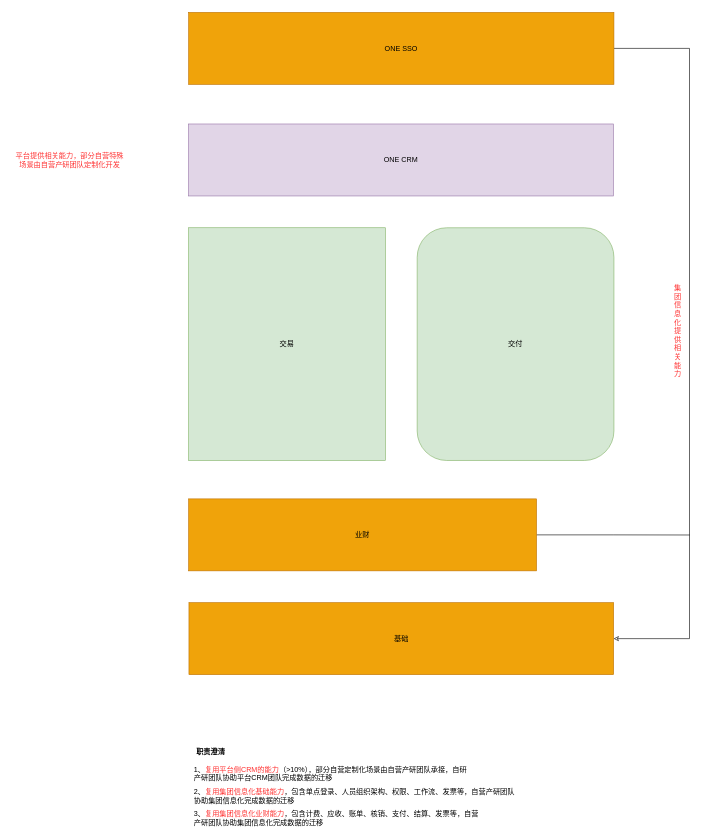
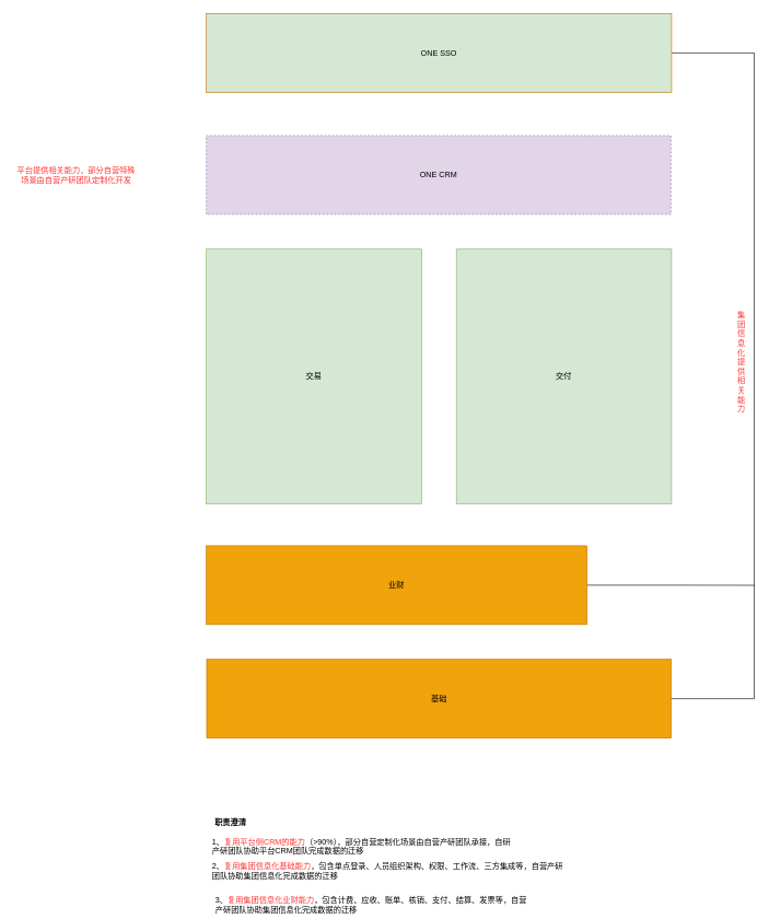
  <mxCell id="0" />
  <mxCell id="1" parent="0" />
  <mxCell id="2" value="职责澄清" style="text;html=1;strokeColor=none;fillColor=none;align=center;verticalAlign=middle;whiteSpace=wrap;rounded=0;fontStyle=1" parent="1" vertex="1"><mxGeometry x="321" y="1237" width="60" height="30" as="geometry" /></mxCell>
- <mxCell id="3" value="1、&lt;font color=&quot;#ff3333&quot;&gt;复用平台侧CRM的能力&lt;/font&gt;（&amp;gt;10%），部分自营定制化场景由自营产研团队承接，自研产研团队协助平台CRM团队完成数据的迁移" style="text;html=1;strokeColor=none;fillColor=none;align=left;verticalAlign=middle;whiteSpace=wrap;rounded=0;" parent="1" vertex="1"><mxGeometry x="321" y="1274" width="467" height="30" as="geometry" /></mxCell>
- <mxCell id="4" value="2、&lt;font color=&quot;#ff3333&quot;&gt;复用集团信息化基础能力&lt;/font&gt;，包含单点登录、人员组织架构、权限、工作流、发票等，自营产研团队协助集团信息化完成数据的迁移" style="text;html=1;strokeColor=none;fillColor=none;align=left;verticalAlign=middle;whiteSpace=wrap;rounded=0;" parent="1" vertex="1"><mxGeometry x="321" y="1311" width="542" height="30" as="geometry" /></mxCell>
- <mxCell id="5" value="3、&lt;font color=&quot;#ff3333&quot;&gt;复用集团信息化业财能力&lt;/font&gt;，包含计费、应收、账单、核销、支付、结算、发票等，自营产研团队协助集团信息化完成数据的迁移" style="text;html=1;strokeColor=none;fillColor=none;align=left;verticalAlign=middle;whiteSpace=wrap;rounded=0;" parent="1" vertex="1"><mxGeometry x="321" y="1348" width="485" height="30" as="geometry" /></mxCell>
- <mxCell id="6" style="edgeStyle=orthogonalEdgeStyle;rounded=0;orthogonalLoop=1;jettySize=auto;html=1;exitX=1;exitY=0.5;exitDx=0;exitDy=0;fontColor=#FF3333;entryX=1;entryY=0.5;entryDx=0;entryDy=0;endArrow=classic;endFill=0;" parent="1" source="7" target="13" edge="1"><mxGeometry relative="1" as="geometry"><mxPoint x="1248.67" y="1025.17" as="targetPoint" /><Array as="points"><mxPoint x="1149" y="80" /><mxPoint x="1149" y="1064" /></Array></mxGeometry></mxCell>
- <mxCell id="7" value="ONE SSO" style="rounded=0;whiteSpace=wrap;html=1;sketch=0;fillColor=#f0a30a;fontColor=#000000;strokeColor=#BD7000;" parent="1" vertex="1"><mxGeometry x="314" y="20" width="709" height="120" as="geometry" /></mxCell>
- <mxCell id="8" value="ONE CRM" style="rounded=0;whiteSpace=wrap;html=1;sketch=0;fillColor=#e1d5e7;strokeColor=#9673a6;" parent="1" vertex="1"><mxGeometry x="314" y="206" width="708" height="120" as="geometry" /></mxCell>
+ <mxCell id="3" value="1、&lt;font color=&quot;#ff3333&quot;&gt;复用平台侧CRM的能力&lt;/font&gt;（&amp;gt;90%），部分自营定制化场景由自营产研团队承接，自研产研团队协助平台CRM团队完成数据的迁移" style="text;html=1;strokeColor=none;fillColor=none;align=left;verticalAlign=middle;whiteSpace=wrap;rounded=0;" parent="1" vertex="1"><mxGeometry x="321" y="1274" width="467" height="30" as="geometry" /></mxCell>
+ <mxCell id="4" value="2、&lt;font color=&quot;#ff3333&quot;&gt;复用集团信息化基础能力&lt;/font&gt;，包含单点登录、人员组织架构、权限、工作流、三方集成等，自营产研团队协助集团信息化完成数据的迁移" style="text;html=1;strokeColor=none;fillColor=none;align=left;verticalAlign=middle;whiteSpace=wrap;rounded=0;" parent="1" vertex="1"><mxGeometry x="321" y="1311" width="542" height="30" as="geometry" /></mxCell>
+ <mxCell id="5" value="3、&lt;font color=&quot;#ff3333&quot;&gt;复用集团信息化业财能力&lt;/font&gt;，包含计费、应收、账单、核销、支付、结算、发票等，自营产研团队协助集团信息化完成数据的迁移" style="text;html=1;strokeColor=none;fillColor=none;align=left;verticalAlign=middle;whiteSpace=wrap;rounded=0;" parent="1" vertex="1"><mxGeometry x="326" y="1363" width="485" height="30" as="geometry" /></mxCell>
+ <mxCell id="6" style="edgeStyle=orthogonalEdgeStyle;rounded=0;orthogonalLoop=1;jettySize=auto;html=1;exitX=1;exitY=0.5;exitDx=0;exitDy=0;fontColor=#FF3333;entryX=1;entryY=0.5;entryDx=0;entryDy=0;endArrow=none;endFill=0;" parent="1" source="7" target="13" edge="1"><mxGeometry relative="1" as="geometry"><mxPoint x="1248.67" y="1025.17" as="targetPoint" /><Array as="points"><mxPoint x="1149" y="80" /><mxPoint x="1149" y="1064" /></Array></mxGeometry></mxCell>
+ <mxCell id="7" value="ONE SSO" style="rounded=0;whiteSpace=wrap;html=1;sketch=0;fillColor=#d5e8d4;fontColor=#000000;strokeColor=#BD7000;" parent="1" vertex="1"><mxGeometry x="314" y="20" width="709" height="120" as="geometry" /></mxCell>
+ <mxCell id="8" value="ONE CRM" style="rounded=0;whiteSpace=wrap;html=1;sketch=0;fillColor=#e1d5e7;strokeColor=#9673a6;dashed=1;" parent="1" vertex="1"><mxGeometry x="314" y="206" width="708" height="120" as="geometry" /></mxCell>
  <mxCell id="9" value="交易" style="rounded=0;whiteSpace=wrap;html=1;sketch=0;fillColor=#d5e8d4;strokeColor=#82b366;" parent="1" vertex="1"><mxGeometry x="314" y="379" width="328" height="388" as="geometry" /></mxCell>
- <mxCell id="10" value="交付" style="whiteSpace=wrap;html=1;sketch=0;fillColor=#d5e8d4;strokeColor=#82b366;rounded=1;" parent="1" vertex="1"><mxGeometry x="695" y="379" width="328" height="388" as="geometry" /></mxCell>
+ <mxCell id="10" value="交付" style="rounded=0;whiteSpace=wrap;html=1;sketch=0;fillColor=#d5e8d4;strokeColor=#82b366;" parent="1" vertex="1"><mxGeometry x="695" y="379" width="328" height="388" as="geometry" /></mxCell>
  <mxCell id="11" style="edgeStyle=orthogonalEdgeStyle;rounded=0;orthogonalLoop=1;jettySize=auto;html=1;exitX=1;exitY=0.5;exitDx=0;exitDy=0;fontColor=#FF3333;endArrow=none;endFill=0;" parent="1" source="12" edge="1"><mxGeometry relative="1" as="geometry"><mxPoint x="1149.401" y="891.2" as="targetPoint" /></mxGeometry></mxCell>
  <mxCell id="12" value="业财" style="rounded=0;whiteSpace=wrap;html=1;sketch=0;fillColor=#f0a30a;fontColor=#000000;strokeColor=#BD7000;" parent="1" vertex="1"><mxGeometry x="314" y="831" width="580" height="120" as="geometry" /></mxCell>
  <mxCell id="13" value="基础" style="rounded=0;whiteSpace=wrap;html=1;sketch=0;fillColor=#f0a30a;fontColor=#000000;strokeColor=#BD7000;" parent="1" vertex="1"><mxGeometry x="314.5" y="1004" width="708" height="120" as="geometry" /></mxCell>
  <mxCell id="14" value="集团信息化提供相关能力" style="text;html=1;strokeColor=none;fillColor=none;align=center;verticalAlign=middle;whiteSpace=wrap;rounded=0;sketch=0;fontColor=#FF3333;" parent="1" vertex="1"><mxGeometry x="1119" y="465" width="21" height="171" as="geometry" /></mxCell>
  <mxCell id="15" value="平台提供相关能力，部分自营特殊场景由自营产研团队定制化开发" style="text;html=1;strokeColor=none;fillColor=none;align=center;verticalAlign=middle;whiteSpace=wrap;rounded=0;sketch=0;fontColor=#FF3333;" parent="1" vertex="1"><mxGeometry x="20" y="251" width="192" height="30" as="geometry" /></mxCell>
